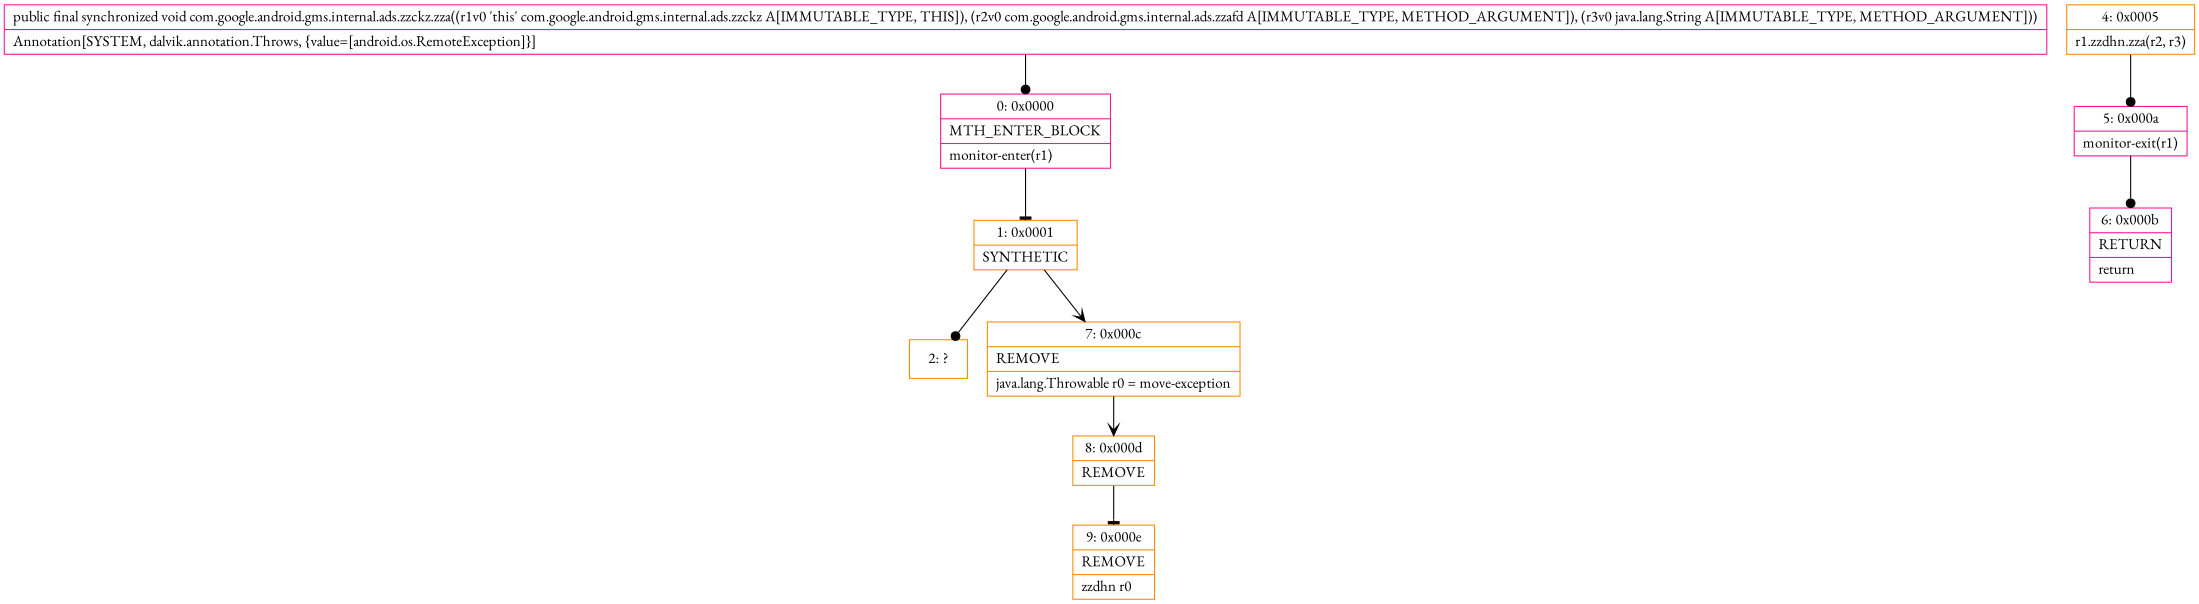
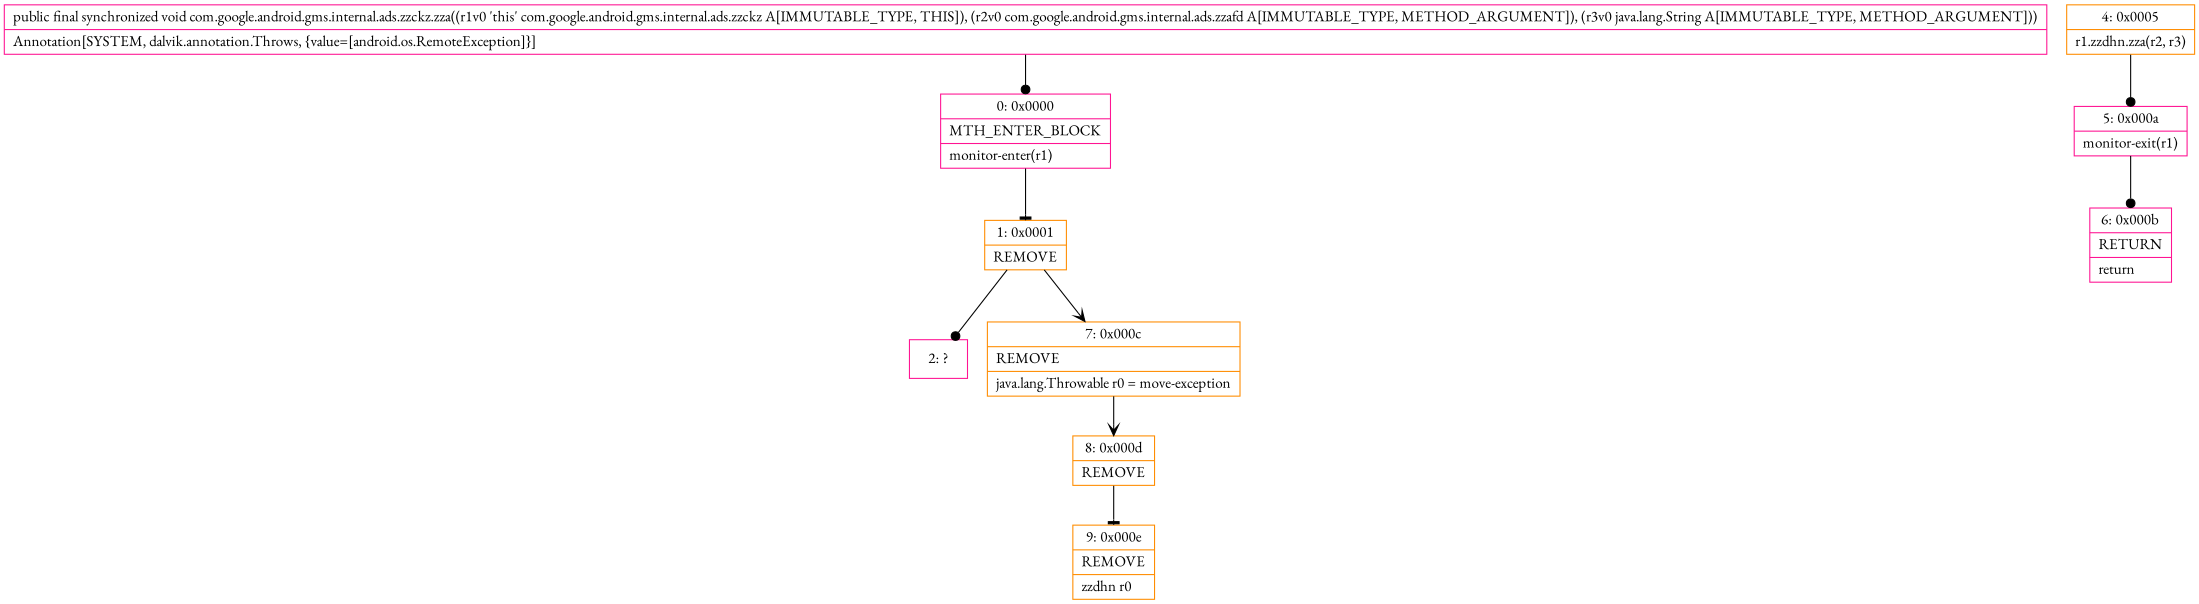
  digraph {
    fontname="EB Garamond"
    node [color=deeppink fontname="EB Garamond" shape=record]
    edge [arrowhead=dot fontname="EB Garamond"]
    n1 [label="{0\:\ 0x0000|MTH_ENTER_BLOCK\l|monitor\-enter(r1)\l}"]
-   n2 [color=darkorange label="{1\:\ 0x0001|SYNTHETIC\l}"]
-   n3 [color=darkorange label="{2\:\ ?}"]
+   n2 [color=darkorange label="{1\:\ 0x0001|REMOVE\l}"]
+   n3 [label="{2\:\ ?}"]
    n4 [color=darkorange label="{7\:\ 0x000c|REMOVE\l|java.lang.Throwable r0 = move\-exception\l}"]
    n5 [color=darkorange label="{8\:\ 0x000d|REMOVE\l}"]
    n6 [color=darkorange label="{4\:\ 0x0005|r1.zzdhn.zza(r2, r3)\l}"]
    n7 [label="{5\:\ 0x000a|monitor\-exit(r1)\l}"]
    n8 [label="{6\:\ 0x000b|RETURN\l|return\l}"]
    n9 [color=darkorange label="{9\:\ 0x000e|REMOVE\l|zzdhn r0\l}"]
    n10 [label="{public final synchronized void com.google.android.gms.internal.ads.zzckz.zza((r1v0 'this' com.google.android.gms.internal.ads.zzckz A[IMMUTABLE_TYPE, THIS]), (r2v0 com.google.android.gms.internal.ads.zzafd A[IMMUTABLE_TYPE, METHOD_ARGUMENT]), (r3v0 java.lang.String A[IMMUTABLE_TYPE, METHOD_ARGUMENT]))  | Annotation[SYSTEM, dalvik.annotation.Throws, \{value=[android.os.RemoteException]\}]\l}"]
    n1 -> n2 [arrowhead=tee]
    n2 -> n3
    n2 -> n4 [arrowhead=vee]
    n4 -> n5 [arrowhead=vee]
    n5 -> n9 [arrowhead=tee]
    n6 -> n7
    n7 -> n8
    n10 -> n1
  }
